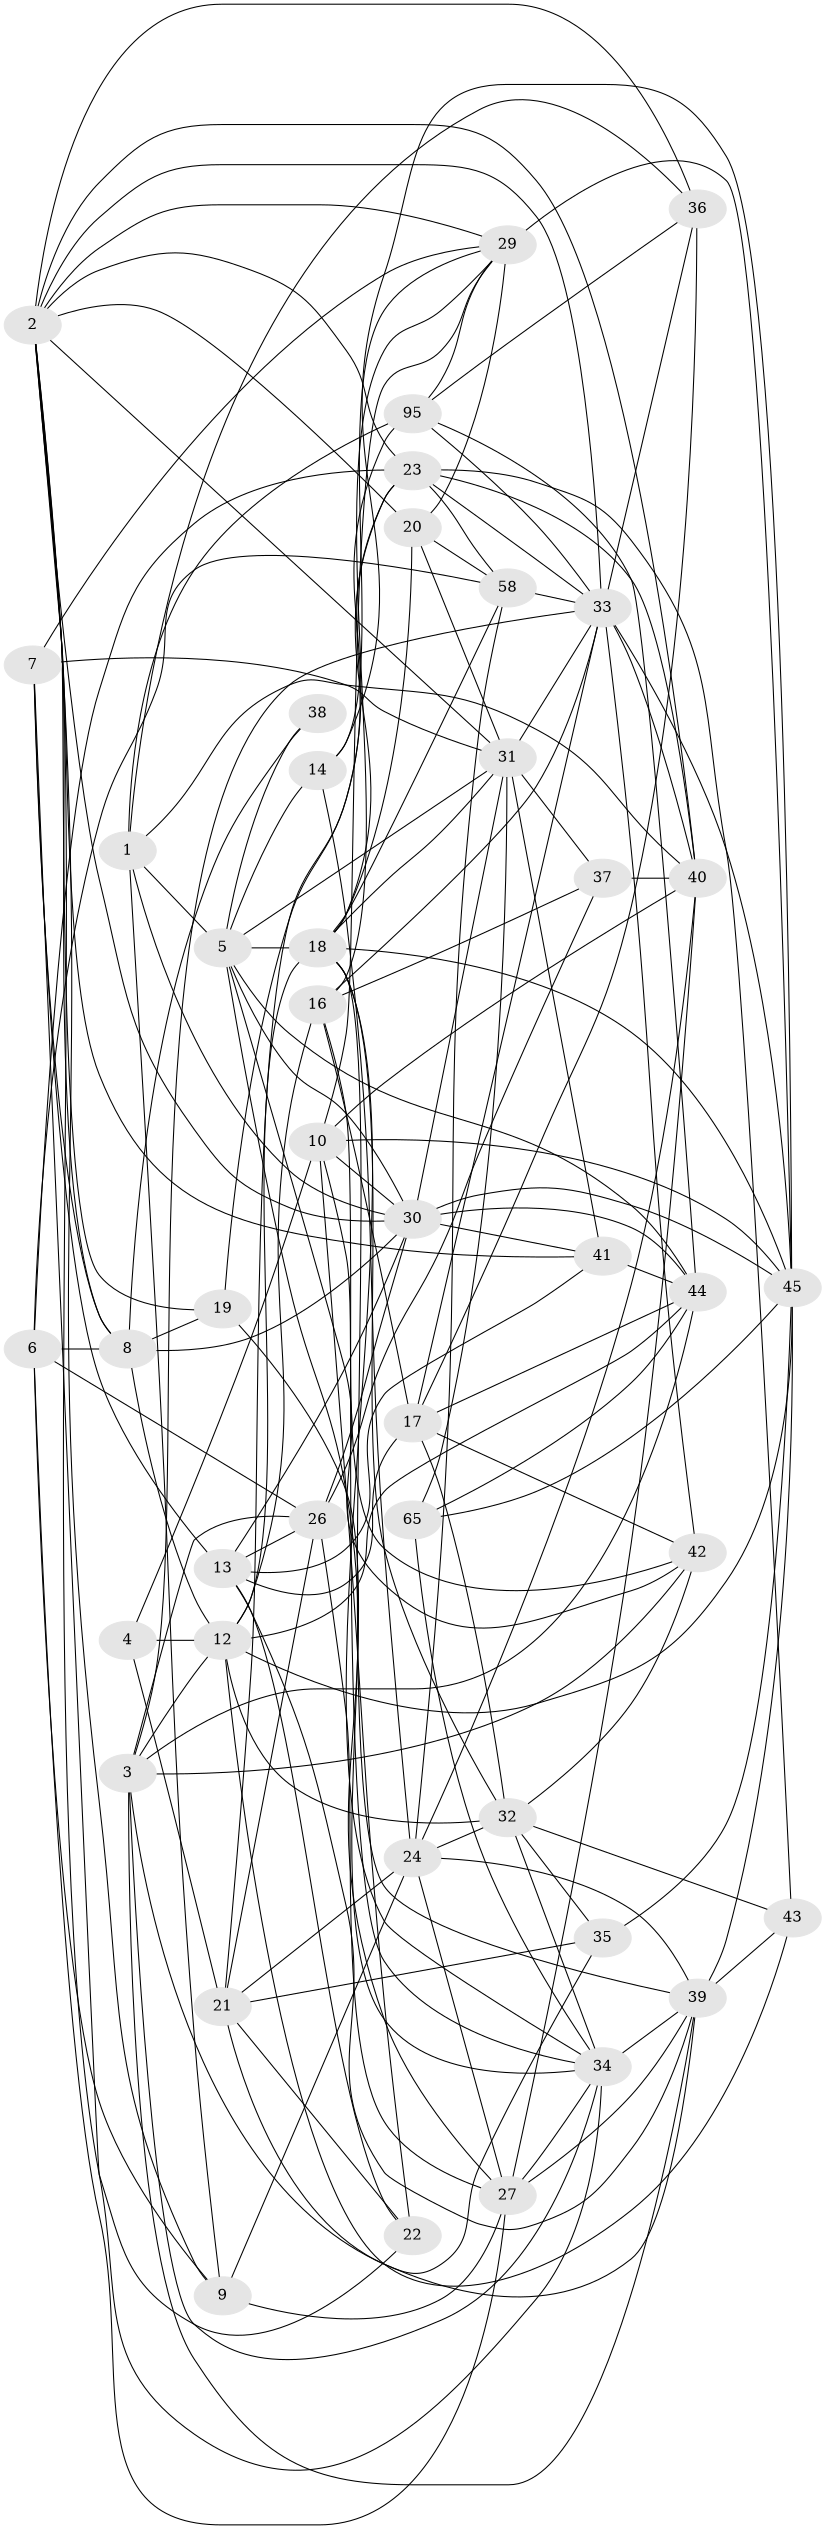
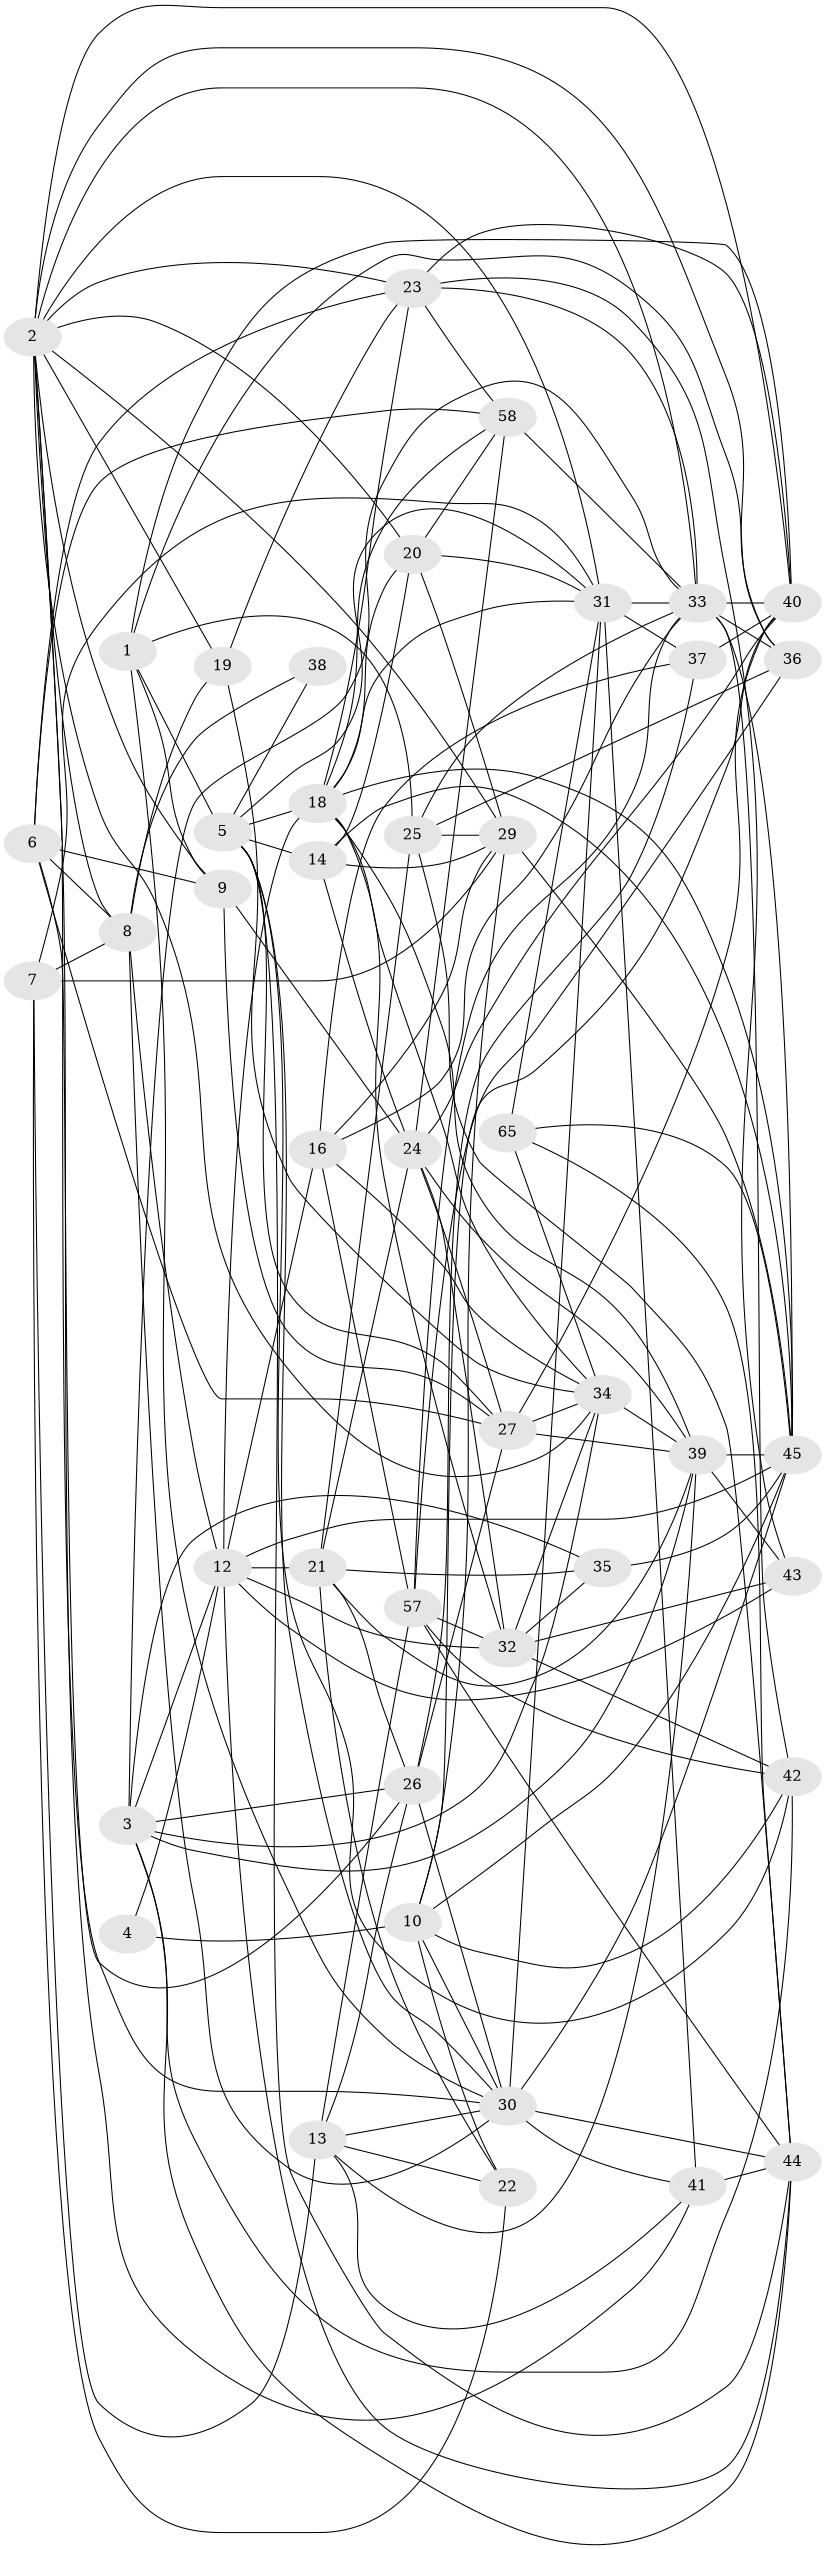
  graph {
    rankdir=LR
    node [color=gray90 style=filled]
    edge [weight=1.0]
    1
    5
    9
-   25 [label=95]
+   25
    30
    36
    40
    31
    42
    44
    14
    18
    27
    38
    24
    29
    33
    41
    45
    2
    8
    19
    20
    23
    34
    12
    n27 [label=58]
    43
    37
    39
    3
    26
    35
    16
    32
    4
    10
    21
    22
    6
    7
    13
-   17
+   17 [label=57]
    n44 [label=65]
    1 -- 5
    1 -- 9
    1 -- 25
    1 -- 30 [weight=2.0]
    1 -- 36 [weight=2.0]
    1 -- 40
    5 -- 30
    5 -- 31
    5 -- 42
    5 -- 44
    5 -- 14
    5 -- 18
    5 -- 27
    5 -- 38
    9 -- 27
    9 -- 24
    25 -- 36
    25 -- 44
    25 -- 29
    25 -- 33 [weight=2.0]
    30 -- 31
    30 -- 44
    30 -- 41 [weight=3.0]
    30 -- 45 [weight=2.0]
    31 -- 33 [weight=2.0]
    31 -- 41 [weight=3.0]
    31 -- 37
    14 -- 24
    14 -- 29
    14 -- 45
+   14 -- 20
    18 -- 31
    18 -- 45
    18 -- 20
    18 -- 23
    18 -- 34
    18 -- n27
    18 -- 39
    18 -- 32
    27 -- 40
    27 -- 34
    27 -- 39
    24 -- 40
    24 -- 27
    24 -- n27
    24 -- 39
    24 -- 32
    29 -- 45
    33 -- 36
    33 -- 40
    33 -- 42
    33 -- 45
    41 -- 44
    2 -- 9
    2 -- 30
    2 -- 36
    2 -- 40
    2 -- 31
    2 -- 29
    2 -- 33
    2 -- 41
    2 -- 8
    2 -- 19
    2 -- 20
    2 -- 23
    2 -- 34
    8 -- 30 [weight=2.0]
    8 -- 38 [weight=2.0]
    8 -- 19
    8 -- 12
    19 -- 23
    19 -- 34
    20 -- 31
    20 -- 29
    20 -- n27
    23 -- 40
    23 -- 33
    23 -- n27
    23 -- 43
    34 -- 39
    12 -- 44
    12 -- 18
    12 -- 45
    12 -- 43
    12 -- 16 [weight=2.0]
    12 -- 32
    n27 -- 33
    37 -- 40
    39 -- 45 [weight=2.0]
    39 -- 43
    3 -- 42
    3 -- 44
    3 -- 33
    3 -- 34
    3 -- 12
    3 -- 39
    3 -- 26
    3 -- 35
    26 -- 30
    26 -- 27
    26 -- 37
    35 -- 45 [weight=2.0]
    16 -- 29
    16 -- 33
    16 -- 34 [weight=2.0]
    16 -- 37 [weight=3.0]
    16 -- 17
    32 -- 42
    32 -- 34
    32 -- 43
    32 -- 35 [weight=2.0]
    4 -- 12
    4 -- 10
-   4 -- 21
+   12 -- 21
    10 -- 30
    10 -- 40 [weight=2.0]
    10 -- 42
    10 -- 29 [weight=2.0]
    10 -- 45
    10 -- 22
    21 -- 25
    21 -- 24
    21 -- 39
    21 -- 26
    21 -- 35 [weight=2.0]
    21 -- 22
    6 -- 9
    6 -- 27
    6 -- 8
    6 -- 23 [weight=2.0]
    6 -- n27
    6 -- 26
    7 -- 31 [weight=2.0]
    7 -- 29 [weight=2.0]
    7 -- 8
    7 -- 22
    7 -- 13
    13 -- 30
    13 -- 41
    13 -- 39
    13 -- 26
    13 -- 22
    13 -- 17
    17 -- 36
    17 -- 42 [weight=3.0]
    17 -- 44
    17 -- 33
    17 -- 32
    n44 -- 31
    n44 -- 44
    n44 -- 45 [weight=2.0]
    n44 -- 34
  }
